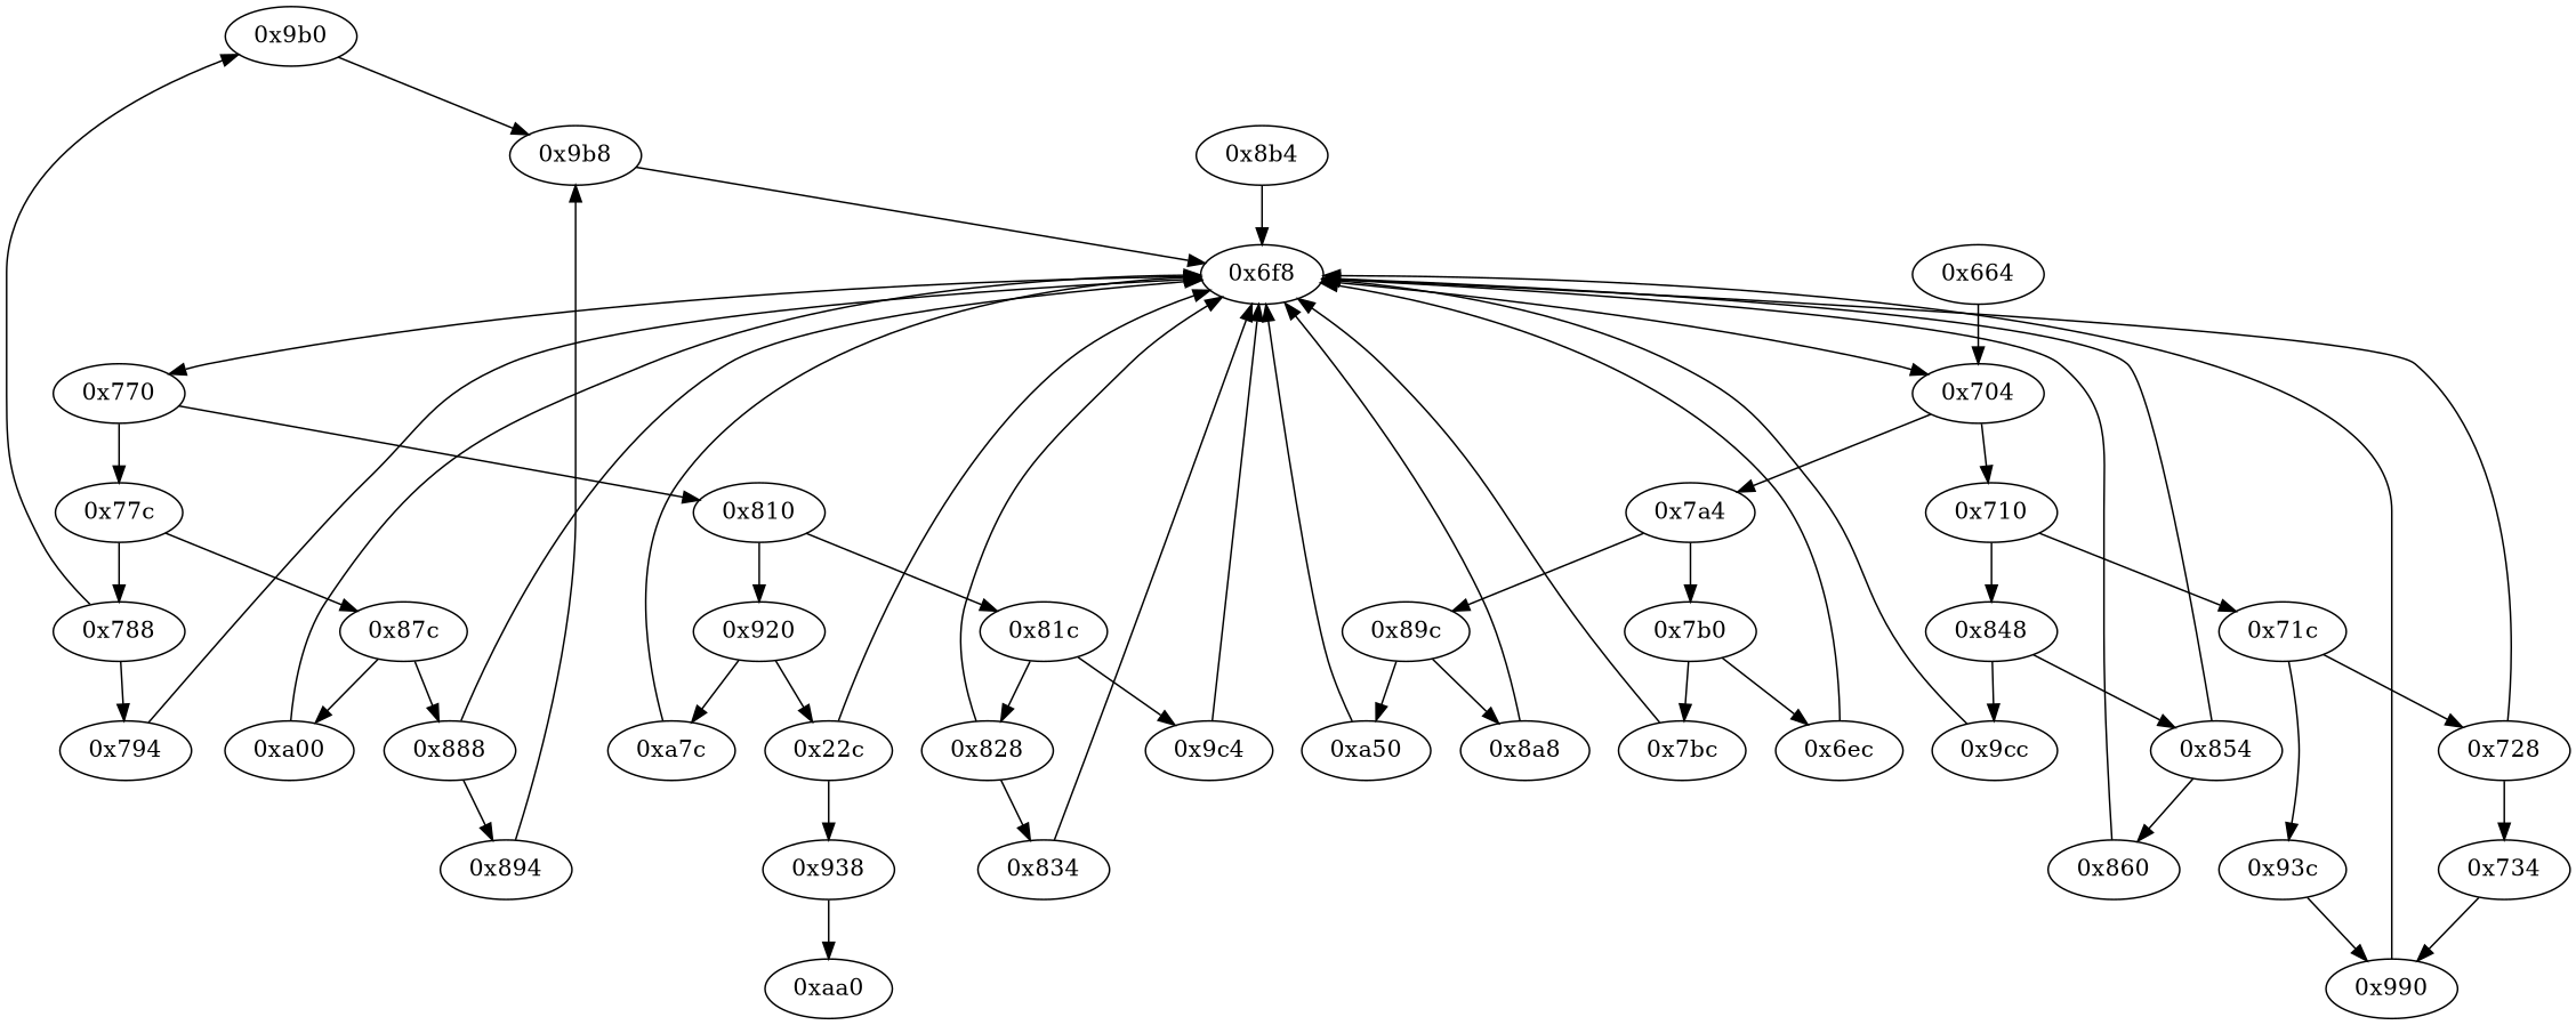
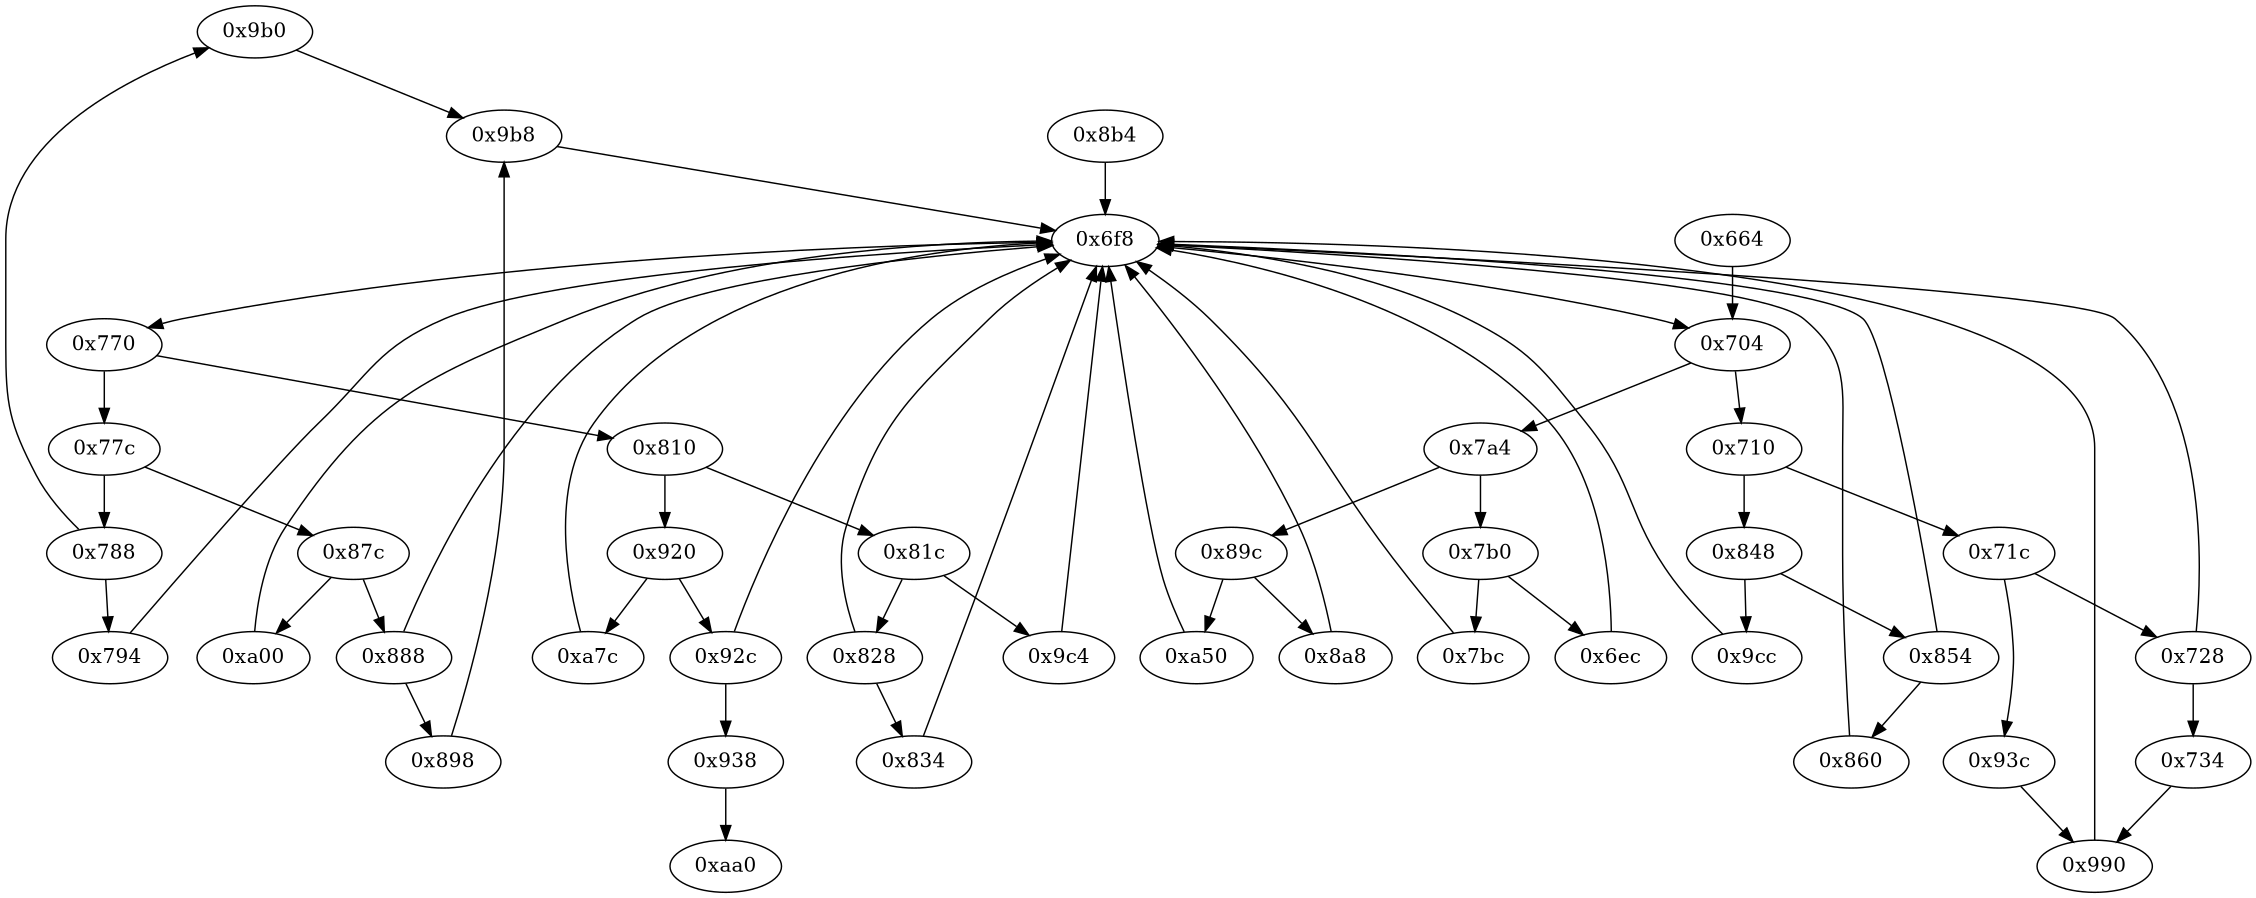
  strict digraph {
    node [opcode="[u'ldr', u'cmp', u'b']"]
    "0x9b0" [opcode="[u'ldr', u'mov']"]
    "0x788"
    "0x794" [opcode="[u'ldr', u'cmp', u'ldr', u'b']"]
    "0x9b8" [opcode="[u'str', u'ldr', u'b']"]
    "0x6f8"
    "0x770"
    "0x704"
    "0xa00" [opcode="[u'ldr', u'add', u'asr', u'add', u'bic', u'sub', u'ldr', u'ldr', u'str', u'ldr', u'add', u'add', u'sub', u'str', u'ldr', u'asr', u'add', u'asr', u'ldr', u'b']"]
    "0x87c"
    "0x888"
-   "0x894" [opcode="[u'mov', u'b']"]
+   "0x894" [opcode="[u'mov', u'b']" label="0x898"]
    "0x810"
    "0x77c"
    "0x7a4"
    "0x710"
    "0x9cc" [opcode="[u'ldr', u'add', u'ldr', u'ldr', u'bl', u'ldr', u'ldr', u'mvn', u'sub', u'sub', u'add', u'ldr', u'b']"]
    "0x8b4" [opcode="[u'ldr', u'mov', u'str', u'ldr', u'ldr', u'ldr', u'sub', u'sub', u'add', u'mul', u'mov', u'eor', u'and', u'ldr', u'mov', u'ldr', u'cmp', u'mov', u'teq', u'mov', u'mov', u'cmp', u'mov', u'mov', u'cmp', u'mov', u'b']"]
    "0x7bc" [opcode="[u'ldr', u'ldr', u'sub', u'mul', u'mvn', u'ldr', u'orr', u'mov', u'cmn', u'mov', u'ldr', u'cmp', u'mov', u'mov', u'mov', u'cmn', u'mov', u'mov', u'teq', u'mov', u'b']"]
    "0xa50" [opcode="[u'ldr', u'ldr', u'bl', u'ldr', u'ldr', u'mvn', u'add', u'sub', u'sub', u'ldr', u'b']"]
    "0x89c"
    "0x8a8"
    "0xa7c" [opcode="[u'ldr', u'str', u'str', u'ldr', u'ldr', u'ldr', u'cmp', u'mov', u'b']"]
    "0x7b0"
    "0x6ec" [opcode="[u'ldr', u'cmp', u'mov']"]
    "0x860" [opcode="[u'str', u'ldr', u'ldr', u'ldr', u'cmp', u'mov', u'b']"]
    "0x848"
    "0x71c"
    "0x854"
    "0x93c" [opcode="[u'add', u'ldr', u'str', u'ldr', u'ldr', u'ldr', u'ldrb', u'str', u'ldr', u'ldr', u'sub', u'mul', u'mvn', u'ldr', u'ldr', u'orr', u'mov', u'cmn', u'mov', u'cmp', u'mov']"]
    "0x728"
    "0x990" [opcode="[u'mov', u'mov', u'cmn', u'mov', u'mov', u'teq', u'mov', u'b']"]
    "0x734" [opcode="[u'ldr', u'ldr', u'ldr', u'sub', u'mul', u'mvn', u'ldr', u'ldr', u'orr', u'mov', u'cmn', u'mov', u'cmp', u'mov', u'b']"]
    "0x920"
-   "0x92c" [label="0x22c"]
+   "0x92c"
    "0x938" [opcode="[u'b']"]
    "0xaa0" [opcode="[u'ldr', u'ldr', u'ldr', u'ldr', u'ldr', u'sub', u'sub', u'pop']"]
    "0x828"
    "0x834" [opcode="[u'mov', u'str', u'ldr', u'ldr', u'b']"]
    "0x81c"
    "0x9c4" [opcode="[u'mov', u'b']"]
    "0x664" [opcode="[u'push', u'add', u'sub', u'str', u'ldr', u'cmp', u'mvn', u'ldr', u'ldr', u'str', u'ldr', u'ldr', u'mov', u'str', u'ldr', u'ldr', u'ldr', u'str', u'ldr', u'str', u'ldr', u'ldr', u'str', u'ldr', u'ldr', u'ldr', u'str', u'add', u'str', u'ldr', u'add', u'str', u'str', u'b']"]
    "0x9b0" -> "0x9b8"
    "0x788" -> "0x9b0"
    "0x788" -> "0x794"
    "0x794" -> "0x6f8"
    "0x9b8" -> "0x6f8"
    "0x6f8" -> "0x770"
    "0x6f8" -> "0x704"
    "0x770" -> "0x810"
    "0x770" -> "0x77c"
    "0x704" -> "0x7a4"
    "0x704" -> "0x710"
    "0xa00" -> "0x6f8"
    "0x87c" -> "0xa00"
    "0x87c" -> "0x888"
    "0x888" -> "0x6f8"
    "0x888" -> "0x894"
    "0x894" -> "0x9b8"
    "0x810" -> "0x920"
    "0x810" -> "0x81c"
    "0x77c" -> "0x788"
    "0x77c" -> "0x87c"
    "0x7a4" -> "0x89c"
    "0x7a4" -> "0x7b0"
    "0x710" -> "0x848"
    "0x710" -> "0x71c"
    "0x9cc" -> "0x6f8"
    "0x8b4" -> "0x6f8"
    "0x7bc" -> "0x6f8"
    "0xa50" -> "0x6f8"
    "0x89c" -> "0xa50"
    "0x89c" -> "0x8a8"
    "0x8a8" -> "0x6f8"
    "0xa7c" -> "0x6f8"
    "0x7b0" -> "0x7bc"
    "0x7b0" -> "0x6ec"
    "0x6ec" -> "0x6f8"
    "0x860" -> "0x6f8"
    "0x848" -> "0x9cc"
    "0x848" -> "0x854"
    "0x71c" -> "0x93c"
    "0x71c" -> "0x728"
    "0x854" -> "0x6f8"
    "0x854" -> "0x860"
    "0x93c" -> "0x990"
    "0x728" -> "0x6f8"
    "0x728" -> "0x734"
    "0x990" -> "0x6f8"
    "0x734" -> "0x990"
    "0x920" -> "0xa7c"
    "0x920" -> "0x92c"
    "0x92c" -> "0x6f8"
    "0x92c" -> "0x938"
    "0x938" -> "0xaa0"
    "0x828" -> "0x6f8"
    "0x828" -> "0x834"
    "0x834" -> "0x6f8"
    "0x81c" -> "0x828"
    "0x81c" -> "0x9c4"
    "0x9c4" -> "0x6f8"
    "0x664" -> "0x704"
  }
